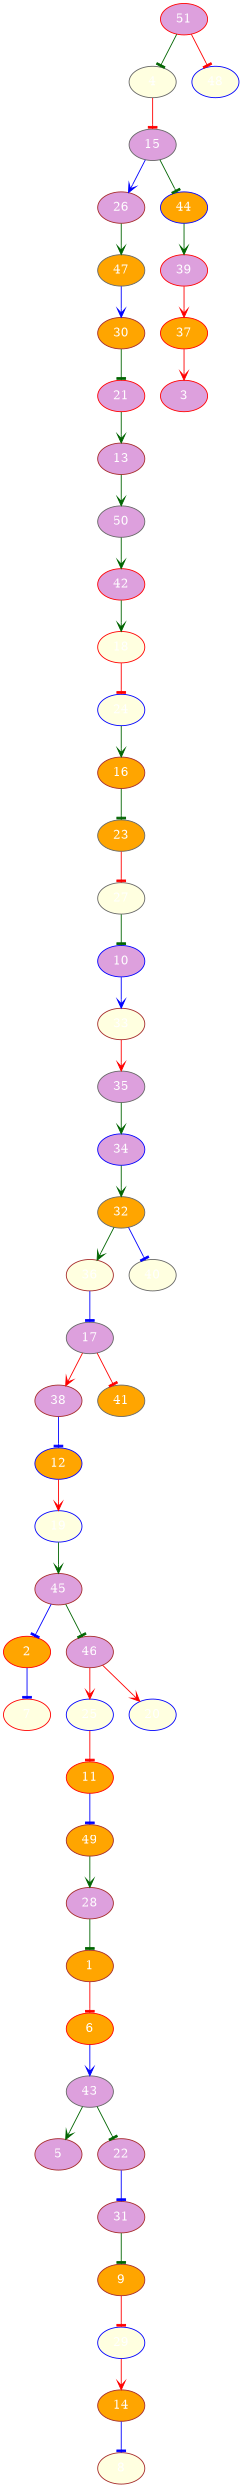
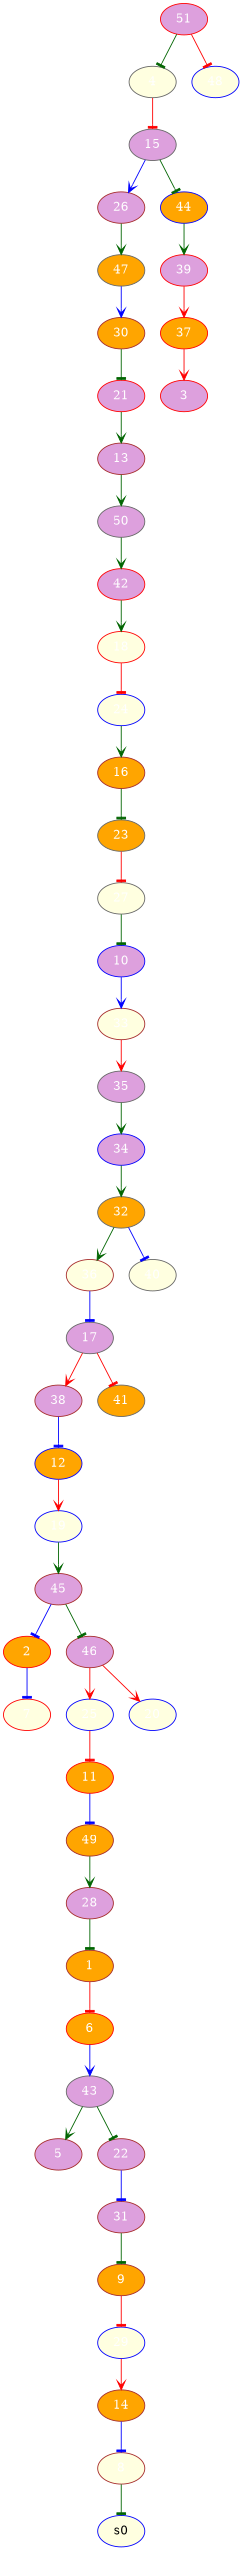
  digraph {
    node [color=brown fontcolor=white style=filled fillcolor=plum]
    edge [color=darkgreen arrowhead=tee]
    28
    1 [fillcolor=orange]
    6 [color=red fillcolor=orange]
    45
    2 [color=red fillcolor=orange]
    46
    7 [color=red fillcolor=lightyellow]
    37 [color=red fillcolor=orange]
    3 [color=red]
    51 [color=red]
    4 [color=gray40 fillcolor=lightyellow]
    48 [color=blue fillcolor=lightyellow]
    15 [color=gray40]
    43 [color=gray40]
    5
    22
    14 [fillcolor=orange]
    8 [fillcolor=lightyellow]
+   s0 [color=blue fontcolor=black fillcolor=lightyellow]
    31
    9 [fillcolor=orange]
    29 [color=blue fillcolor=lightyellow]
    27 [color=gray40 fillcolor=lightyellow]
    10 [color=blue]
    33 [fillcolor=lightyellow]
    25 [color=blue fillcolor=lightyellow]
    11 [color=red fillcolor=orange]
    49 [fillcolor=orange]
    38
    12 [color=blue fillcolor=orange]
    19 [color=blue fillcolor=lightyellow]
    21 [color=red]
    13
    50 [color=gray40]
    26
    44 [color=blue fillcolor=orange]
    24 [color=blue fillcolor=lightyellow]
    16 [fillcolor=orange]
    23 [color=gray40 fillcolor=orange]
    36 [fillcolor=lightyellow]
    17 [color=gray40]
    41 [color=gray40 fillcolor=orange]
    42 [color=red]
    18 [color=red fillcolor=lightyellow]
    20 [color=blue fillcolor=lightyellow]
    30 [fillcolor=orange]
    47 [color=gray40 fillcolor=orange]
    34 [color=blue]
    32 [color=gray40 fillcolor=orange]
    40 [color=gray40 fillcolor=lightyellow]
    35 [color=gray40]
    39 [color=red]
    28 -> 1
    1 -> 6 [color=red]
    6 -> 43 [color=blue arrowhead=vee]
    45 -> 2 [color=blue]
    45 -> 46
    2 -> 7 [color=blue]
    46 -> 25 [color=red arrowhead=vee]
    46 -> 20 [color=red arrowhead=vee]
    37 -> 3 [color=red arrowhead=vee]
    51 -> 4
    51 -> 48 [color=red]
    4 -> 15 [color=red]
    15 -> 26 [color=blue arrowhead=vee]
    15 -> 44
    43 -> 5 [arrowhead=vee]
    43 -> 22
    22 -> 31 [color=blue]
    14 -> 8 [color=blue]
+   8 -> s0
    31 -> 9
    9 -> 29 [color=red]
    29 -> 14 [color=red arrowhead=vee]
    27 -> 10
    10 -> 33 [color=blue arrowhead=vee]
    33 -> 35 [color=red arrowhead=vee]
    25 -> 11 [color=red]
    11 -> 49 [color=blue]
    49 -> 28 [arrowhead=vee]
    38 -> 12 [color=blue]
    12 -> 19 [color=red arrowhead=vee]
    19 -> 45 [arrowhead=vee]
    21 -> 13 [arrowhead=vee]
    13 -> 50 [arrowhead=vee]
    50 -> 42 [arrowhead=vee]
    26 -> 47 [arrowhead=vee]
    44 -> 39 [arrowhead=vee]
    24 -> 16 [arrowhead=vee]
    16 -> 23
    23 -> 27 [color=red]
    36 -> 17 [color=blue]
    17 -> 38 [color=red arrowhead=vee]
    17 -> 41 [color=red]
    42 -> 18 [arrowhead=vee]
    18 -> 24 [color=red]
    30 -> 21
    47 -> 30 [color=blue arrowhead=vee]
    34 -> 32 [arrowhead=vee]
    32 -> 36 [arrowhead=vee]
    32 -> 40 [color=blue]
    35 -> 34 [arrowhead=vee]
    39 -> 37 [color=red arrowhead=vee]
  }
